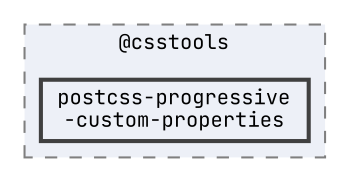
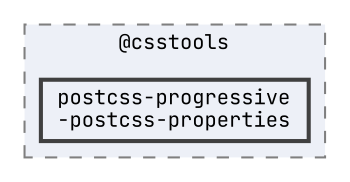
  digraph {
    compound=true
    rankdir=LR
    fontname="JetBrains Mono"
-   n1 [color=grey25 fillcolor="#edf0f7" fontname="JetBrains Mono" fontsize=10 height=0.2 label="postcss-progressive\l-custom-properties" shape=box style="filled,bold" width=0.4]
+   n1 [color=grey25 fillcolor="#edf0f7" fontname="JetBrains Mono" fontsize=10 height=0.2 label="postcss-progressive\l-postcss-properties" shape=box style="filled,bold" width=0.4]
    subgraph cluster_1 {
      bgcolor="#edf0f7"
      fontsize=10
      label="@csstools"
      pencolor=grey50
      style="filled,dashed"
      n1
    }
  }
